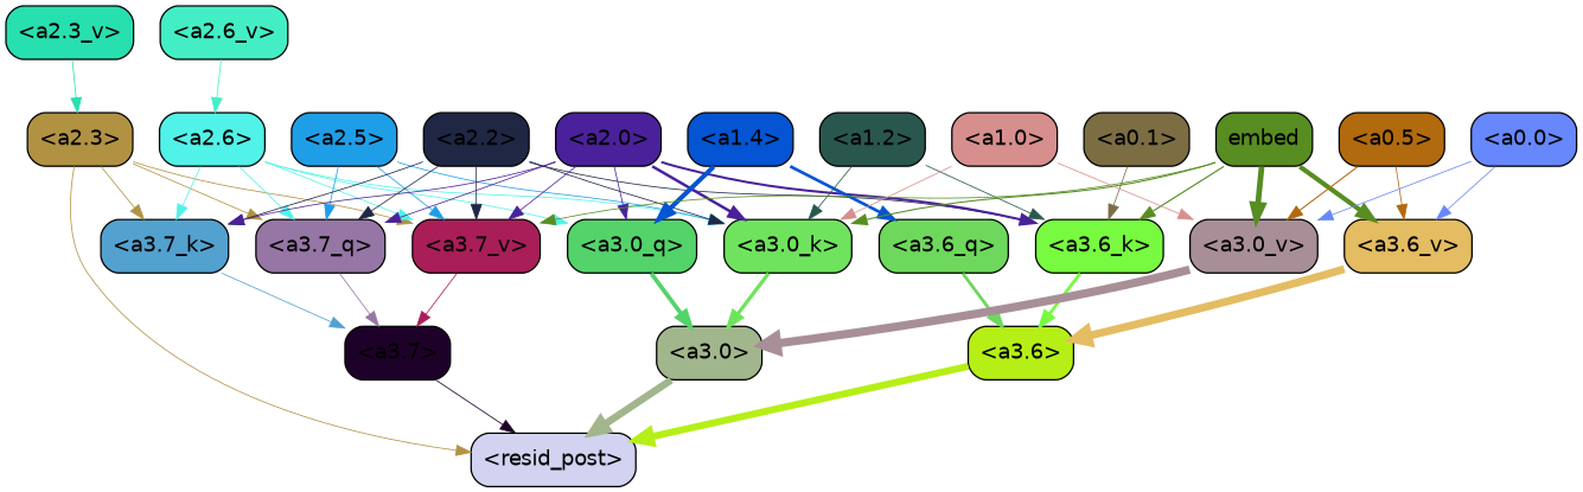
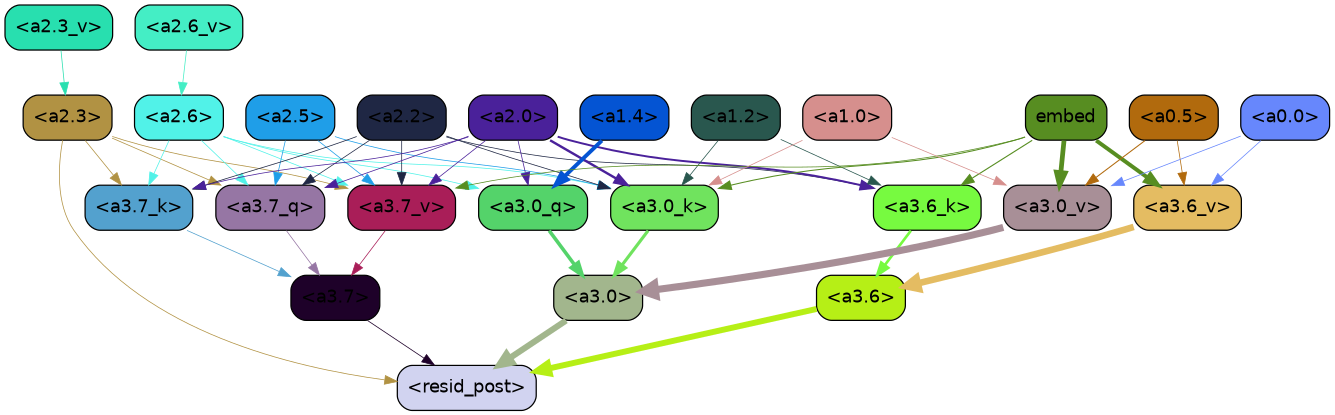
  strict digraph {
    splines=true
    node [color=black fontname=Helvetica shape=box style="filled, rounded"]
    edge [color="#4a219a" penwidth=0.6]
    "<a3.7>" [fillcolor="#1e0129"]
    "<resid_post>" [fillcolor="#d1d3f0"]
    "<a3.6>" [fillcolor="#b6ef16"]
    "<a3.0>" [fillcolor="#a2b68d"]
    "<a2.3>" [fillcolor="#b19243"]
    "<a3.7_q>" [fillcolor="#9676a4"]
    "<a3.7_k>" [fillcolor="#53a1ce"]
    "<a3.7_v>" [fillcolor="#a91e58"]
-   "<a3.6_q>" [fillcolor="#6ed85c"]
    "<a3.0_q>" [fillcolor="#54d36a"]
    "<a3.6_k>" [fillcolor="#77fa40"]
    "<a3.0_k>" [fillcolor="#70e35e"]
    "<a3.6_v>" [fillcolor="#e4bc62"]
    "<a3.0_v>" [fillcolor="#a88f97"]
    "<a2.6>" [fillcolor="#51f2e8"]
    "<a2.5>" [fillcolor="#1f9ee8"]
    "<a2.2>" [fillcolor="#1f2744"]
    "<a2.0>" [fillcolor="#4a219a"]
    "<a1.4>" [fillcolor="#0454d3"]
    "<a1.2>" [fillcolor="#29574e"]
-   "<a0.1>" [fillcolor="#7c6d43"]
    embed [fillcolor="#578d21"]
    "<a1.0>" [fillcolor="#d68f8d"]
    "<a0.5>" [fillcolor="#b16a0d"]
    "<a0.0>" [fillcolor="#6787fc"]
    "<a2.6_v>" [fillcolor="#44eec5"]
    "<a2.3_v>" [fillcolor="#28dfaf"]
    "<a3.7>" -> "<resid_post>" [color="#1e0129"]
    "<a3.6>" -> "<resid_post>" [color="#b6ef16" penwidth=4.751592040061951]
    "<a3.0>" -> "<resid_post>" [color="#a2b68d" penwidth=4.904066681861877]
    "<a2.3>" -> "<resid_post>" [color="#b19243"]
    "<a2.3>" -> "<a3.7_q>" [color="#b19243"]
    "<a2.3>" -> "<a3.7_k>" [color="#b19243" penwidth=0.6069068089127541]
    "<a2.3>" -> "<a3.7_v>" [color="#b19243"]
    "<a3.7_q>" -> "<a3.7>" [color="#9676a4"]
    "<a3.7_k>" -> "<a3.7>" [color="#53a1ce"]
    "<a3.7_v>" -> "<a3.7>" [color="#a91e58"]
-   "<a3.6_q>" -> "<a3.6>" [color="#6ed85c" penwidth=2.160832464694977]
    "<a3.0_q>" -> "<a3.0>" [color="#54d36a" penwidth=2.870753765106201]
    "<a3.6_k>" -> "<a3.6>" [color="#77fa40" penwidth=2.13908451795578]
    "<a3.0_k>" -> "<a3.0>" [color="#70e35e" penwidth=2.520303964614868]
    "<a3.6_v>" -> "<a3.6>" [color="#e4bc62" penwidth=5.297133803367615]
    "<a3.0_v>" -> "<a3.0>" [color="#a88f97" penwidth=5.680712580680847]
    "<a2.6>" -> "<a3.7_q>" [color="#51f2e8"]
    "<a2.6>" -> "<a3.7_k>" [color="#51f2e8"]
    "<a2.6>" -> "<a3.7_v>" [color="#51f2e8"]
    "<a2.6>" -> "<a3.0_q>" [color="#51f2e8"]
    "<a2.6>" -> "<a3.0_k>" [color="#51f2e8"]
    "<a2.5>" -> "<a3.7_q>" [color="#1f9ee8"]
    "<a2.5>" -> "<a3.7_v>" [color="#1f9ee8"]
    "<a2.5>" -> "<a3.0_k>" [color="#1f9ee8"]
    "<a2.2>" -> "<a3.7_q>" [color="#1f2744"]
    "<a2.2>" -> "<a3.7_k>" [color="#1f2744"]
    "<a2.2>" -> "<a3.7_v>" [color="#1f2744"]
    "<a2.2>" -> "<a3.6_k>" [color="#1f2744"]
    "<a2.2>" -> "<a3.0_k>" [color="#1f2744"]
    "<a2.0>" -> "<a3.7_q>"
    "<a2.0>" -> "<a3.7_k>"
    "<a2.0>" -> "<a3.7_v>"
    "<a2.0>" -> "<a3.0_q>"
    "<a2.0>" -> "<a3.6_k>" [penwidth=1.564806342124939]
    "<a2.0>" -> "<a3.0_k>" [penwidth=1.9353990852832794]
-   "<a1.4>" -> "<a3.6_q>" [color="#0454d3" penwidth=2.0727532356977463]
    "<a1.4>" -> "<a3.0_q>" [color="#0454d3" penwidth=3.1279823780059814]
    "<a1.2>" -> "<a3.6_k>" [color="#29574e"]
    "<a1.2>" -> "<a3.0_k>" [color="#29574e"]
-   "<a0.1>" -> "<a3.6_k>" [color="#7c6d43"]
    embed -> "<a3.7_v>" [color="#578d21"]
    embed -> "<a3.6_k>" [color="#578d21" penwidth=0.8915999233722687]
    embed -> "<a3.0_k>" [color="#578d21" penwidth=0.832088902592659]
    embed -> "<a3.6_v>" [color="#578d21" penwidth=3.1840110421180725]
    embed -> "<a3.0_v>" [color="#578d21" penwidth=3.8132747188210487]
    "<a1.0>" -> "<a3.0_k>" [color="#d68f8d"]
    "<a1.0>" -> "<a3.0_v>" [color="#d68f8d"]
    "<a0.5>" -> "<a3.6_v>" [color="#b16a0d"]
    "<a0.5>" -> "<a3.0_v>" [color="#b16a0d" penwidth=0.8331108838319778]
    "<a0.0>" -> "<a3.6_v>" [color="#6787fc"]
    "<a0.0>" -> "<a3.0_v>" [color="#6787fc"]
    "<a2.6_v>" -> "<a2.6>" [color="#44eec5"]
    "<a2.3_v>" -> "<a2.3>" [color="#28dfaf"]
  }
